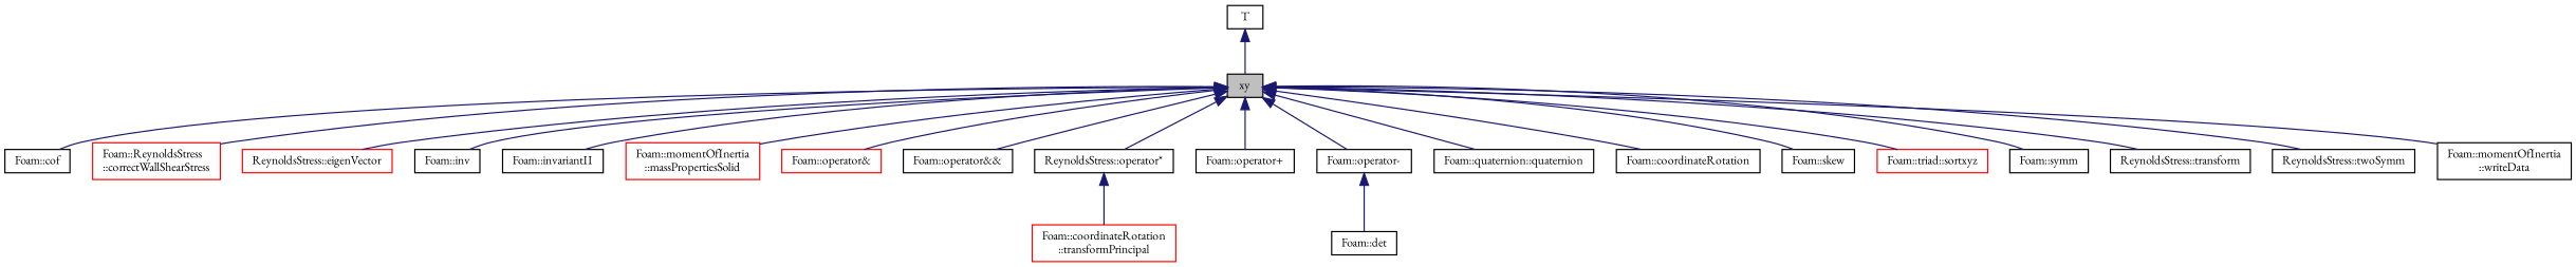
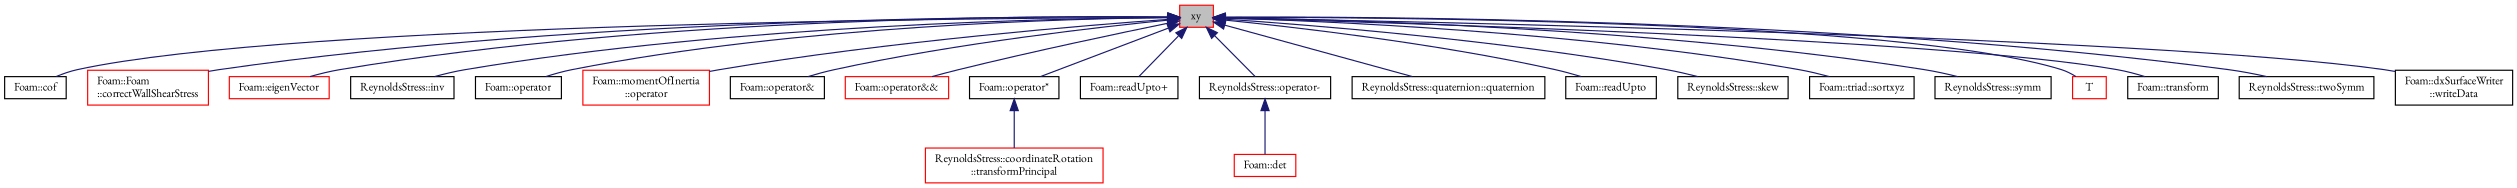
  digraph {
    fontname="EB Garamond"
    rankdir=TB
    node [color=black fontname="EB Garamond" fontsize=10 shape=record]
    edge [color=midnightblue dir=back fontname="EB Garamond" fontsize=10 labelfontname=Helvetica labelfontsize=10 style=solid]
-   n1 [fillcolor=grey75 fontcolor=black height=0.2 label=xy style=filled width=0.4]
+   n1 [color=red fillcolor=grey75 fontcolor=black height=0.2 label=xy style=filled width=0.4]
    n2 [height=0.2 label="Foam::cof" width=0.4]
-   n3 [color=red height=0.2 label="Foam::ReynoldsStress\l::correctWallShearStress" width=0.4]
-   n4 [color=red height=0.2 label="ReynoldsStress::eigenVector" width=0.4]
-   n5 [height=0.2 label="Foam::inv" width=0.4]
-   n6 [height=0.2 label="Foam::invariantII" width=0.4]
-   n7 [color=red height=0.2 label="Foam::momentOfInertia\l::massPropertiesSolid" width=0.4]
-   n8 [color=red height=0.2 label="Foam::operator&" width=0.4]
-   n9 [height=0.2 label="Foam::operator&&" width=0.4]
-   n10 [height=0.2 label="ReynoldsStress::operator*" width=0.4]
-   n11 [height=0.2 label="Foam::operator+" width=0.4]
-   n12 [height=0.2 label="Foam::operator-" width=0.4]
-   n13 [height=0.2 label="Foam::quaternion::quaternion" width=0.4]
-   n14 [height=0.2 label="Foam::coordinateRotation" width=0.4]
-   n15 [height=0.2 label="Foam::skew" width=0.4]
-   n16 [color=red height=0.2 label="Foam::triad::sortxyz" width=0.4]
-   n17 [height=0.2 label="Foam::symm" width=0.4]
-   n18 [height=0.2 label=T width=0.4]
-   n19 [height=0.2 label="ReynoldsStress::transform" width=0.4]
+   n3 [color=red height=0.2 label="Foam::Foam\l::correctWallShearStress" width=0.4]
+   n4 [color=red height=0.2 label="Foam::eigenVector" width=0.4]
+   n5 [height=0.2 label="ReynoldsStress::inv" width=0.4]
+   n6 [height=0.2 label="Foam::operator" width=0.4]
+   n7 [color=red height=0.2 label="Foam::momentOfInertia\l::operator" width=0.4]
+   n8 [height=0.2 label="Foam::operator&" width=0.4]
+   n9 [color=red height=0.2 label="Foam::operator&&" width=0.4]
+   n10 [height=0.2 label="Foam::operator*" width=0.4]
+   n11 [height=0.2 label="Foam::readUpto+" width=0.4]
+   n12 [height=0.2 label="ReynoldsStress::operator-" width=0.4]
+   n13 [height=0.2 label="ReynoldsStress::quaternion::quaternion" width=0.4]
+   n14 [height=0.2 label="Foam::readUpto" width=0.4]
+   n15 [height=0.2 label="ReynoldsStress::skew" width=0.4]
+   n16 [height=0.2 label="Foam::triad::sortxyz" width=0.4]
+   n17 [height=0.2 label="ReynoldsStress::symm" width=0.4]
+   n18 [color=red height=0.2 label=T width=0.4]
+   n19 [height=0.2 label="Foam::transform" width=0.4]
    n20 [height=0.2 label="ReynoldsStress::twoSymm" width=0.4]
-   n21 [height=0.2 label="Foam::momentOfInertia\l::writeData" width=0.4]
-   n22 [height=0.2 label="Foam::det" width=0.4]
-   n23 [color=red height=0.2 label="Foam::coordinateRotation\l::transformPrincipal" width=0.4]
+   n21 [height=0.2 label="Foam::dxSurfaceWriter\l::writeData" width=0.4]
+   n22 [color=red height=0.2 label="Foam::det" width=0.4]
+   n23 [color=red height=0.2 label="ReynoldsStress::coordinateRotation\l::transformPrincipal" width=0.4]
    n1 -> n2
    n1 -> n3
    n1 -> n4
    n1 -> n5
    n1 -> n6
    n1 -> n7
    n1 -> n8
    n1 -> n9
    n1 -> n10
    n1 -> n11
    n1 -> n12
    n1 -> n13
    n1 -> n14
    n1 -> n15
    n1 -> n16
    n1 -> n17
-   n18 -> n1
+   n1 -> n18
    n1 -> n19
    n1 -> n20
    n1 -> n21
    n10 -> n23
    n12 -> n22
  }
